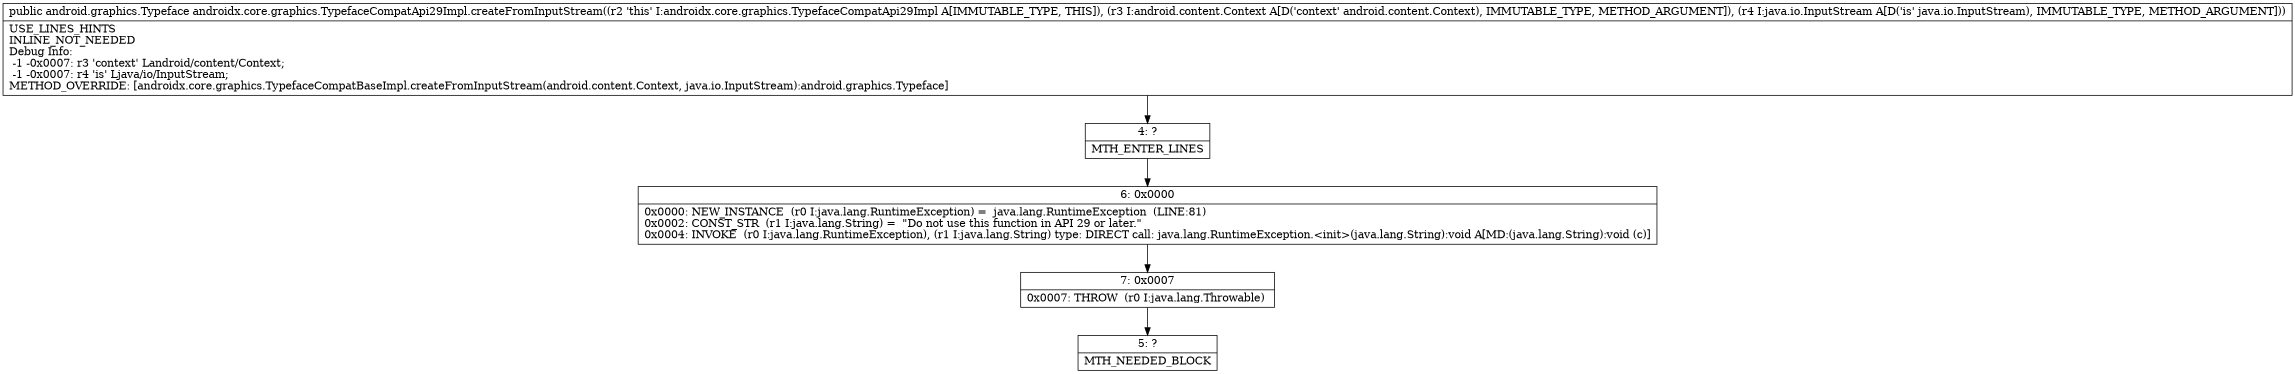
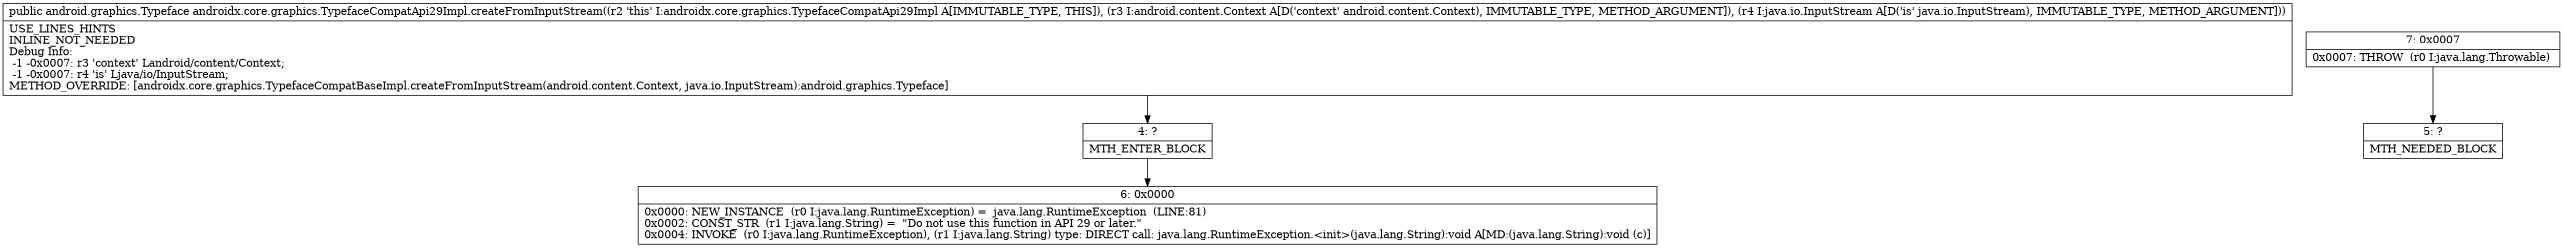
  digraph {
    node [shape=record]
-   n1 [label="{4\:\ ?|MTH_ENTER_LINES\l}"]
+   n1 [label="{4\:\ ?|MTH_ENTER_BLOCK\l}"]
    n2 [label="{6\:\ 0x0000|0x0000: NEW_INSTANCE  (r0 I:java.lang.RuntimeException) =  java.lang.RuntimeException  (LINE:81)\l0x0002: CONST_STR  (r1 I:java.lang.String) =  \"Do not use this function in API 29 or later.\" \l0x0004: INVOKE  (r0 I:java.lang.RuntimeException), (r1 I:java.lang.String) type: DIRECT call: java.lang.RuntimeException.\<init\>(java.lang.String):void A[MD:(java.lang.String):void (c)]\l}"]
    n3 [label="{7\:\ 0x0007|0x0007: THROW  (r0 I:java.lang.Throwable) \l}"]
    n4 [label="{5\:\ ?|MTH_NEEDED_BLOCK\l}"]
    n5 [label="{public android.graphics.Typeface androidx.core.graphics.TypefaceCompatApi29Impl.createFromInputStream((r2 'this' I:androidx.core.graphics.TypefaceCompatApi29Impl A[IMMUTABLE_TYPE, THIS]), (r3 I:android.content.Context A[D('context' android.content.Context), IMMUTABLE_TYPE, METHOD_ARGUMENT]), (r4 I:java.io.InputStream A[D('is' java.io.InputStream), IMMUTABLE_TYPE, METHOD_ARGUMENT]))  | USE_LINES_HINTS\lINLINE_NOT_NEEDED\lDebug Info:\l  \-1 \-0x0007: r3 'context' Landroid\/content\/Context;\l  \-1 \-0x0007: r4 'is' Ljava\/io\/InputStream;\lMETHOD_OVERRIDE: [androidx.core.graphics.TypefaceCompatBaseImpl.createFromInputStream(android.content.Context, java.io.InputStream):android.graphics.Typeface]\l}"]
    n1 -> n2
-   n2 -> n3
    n3 -> n4
    n5 -> n1
  }
